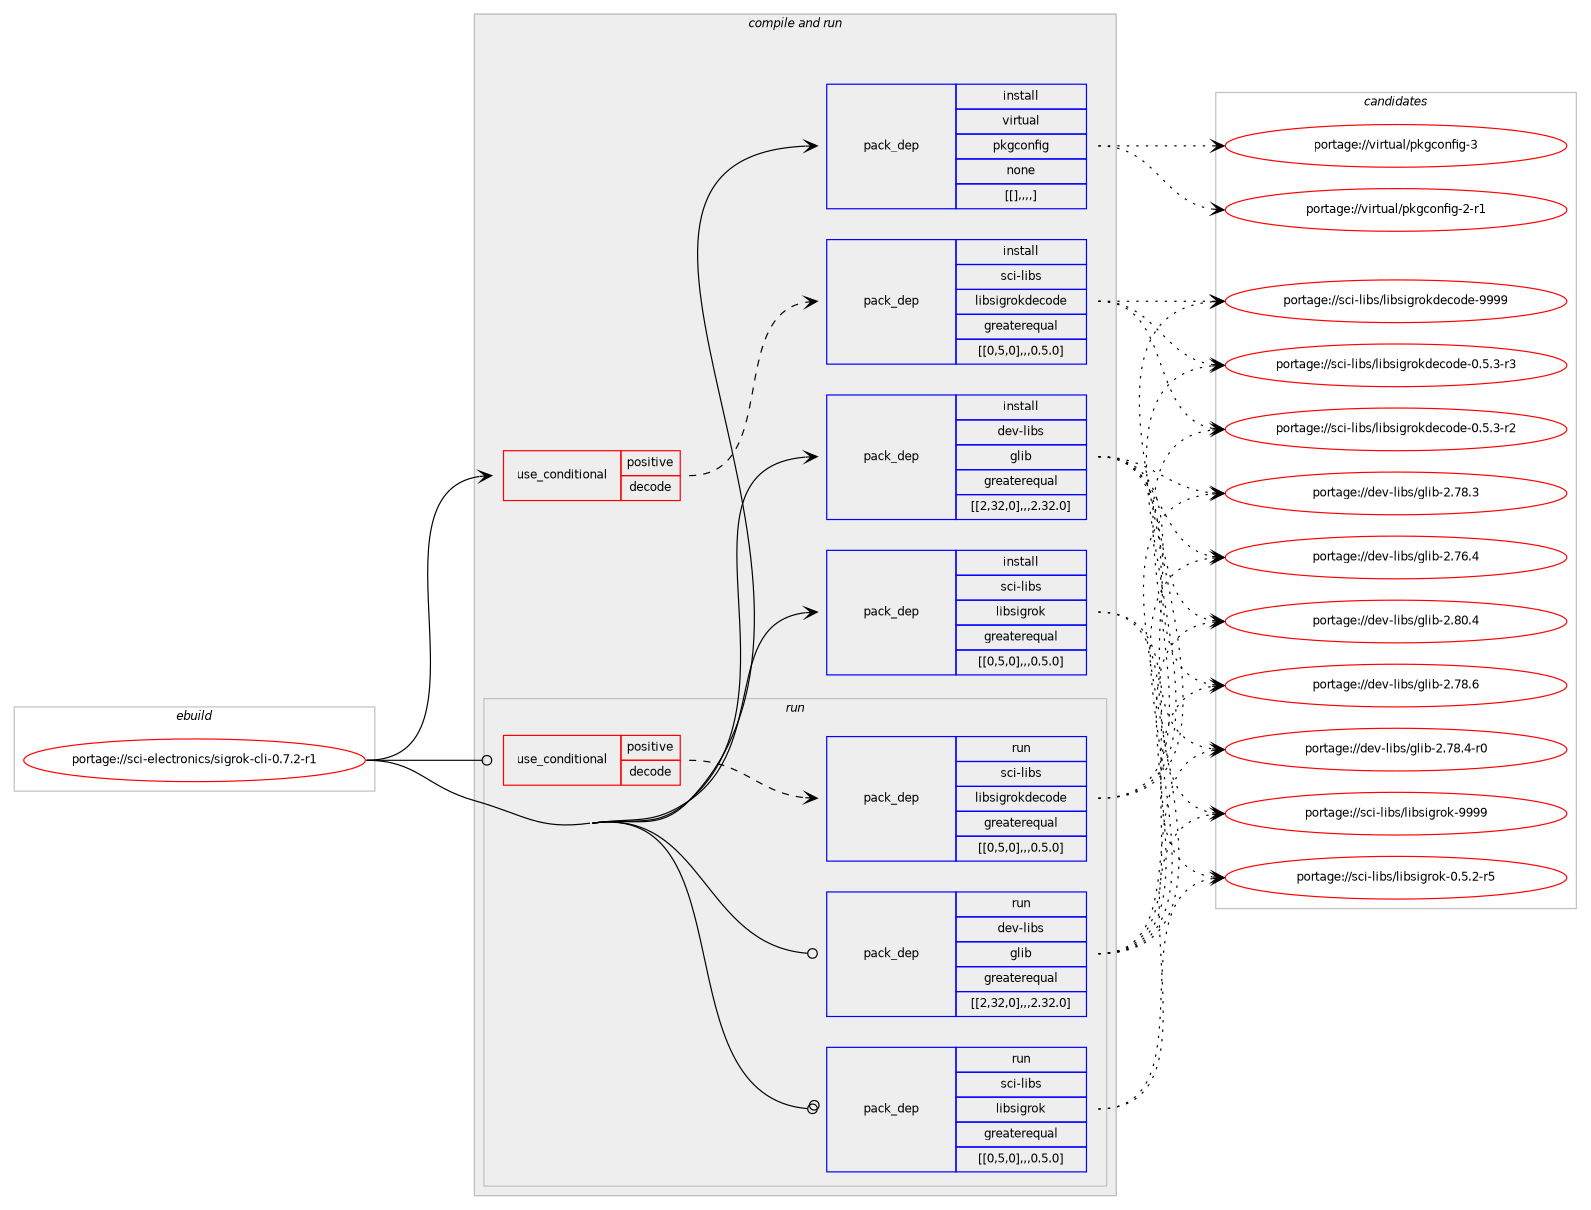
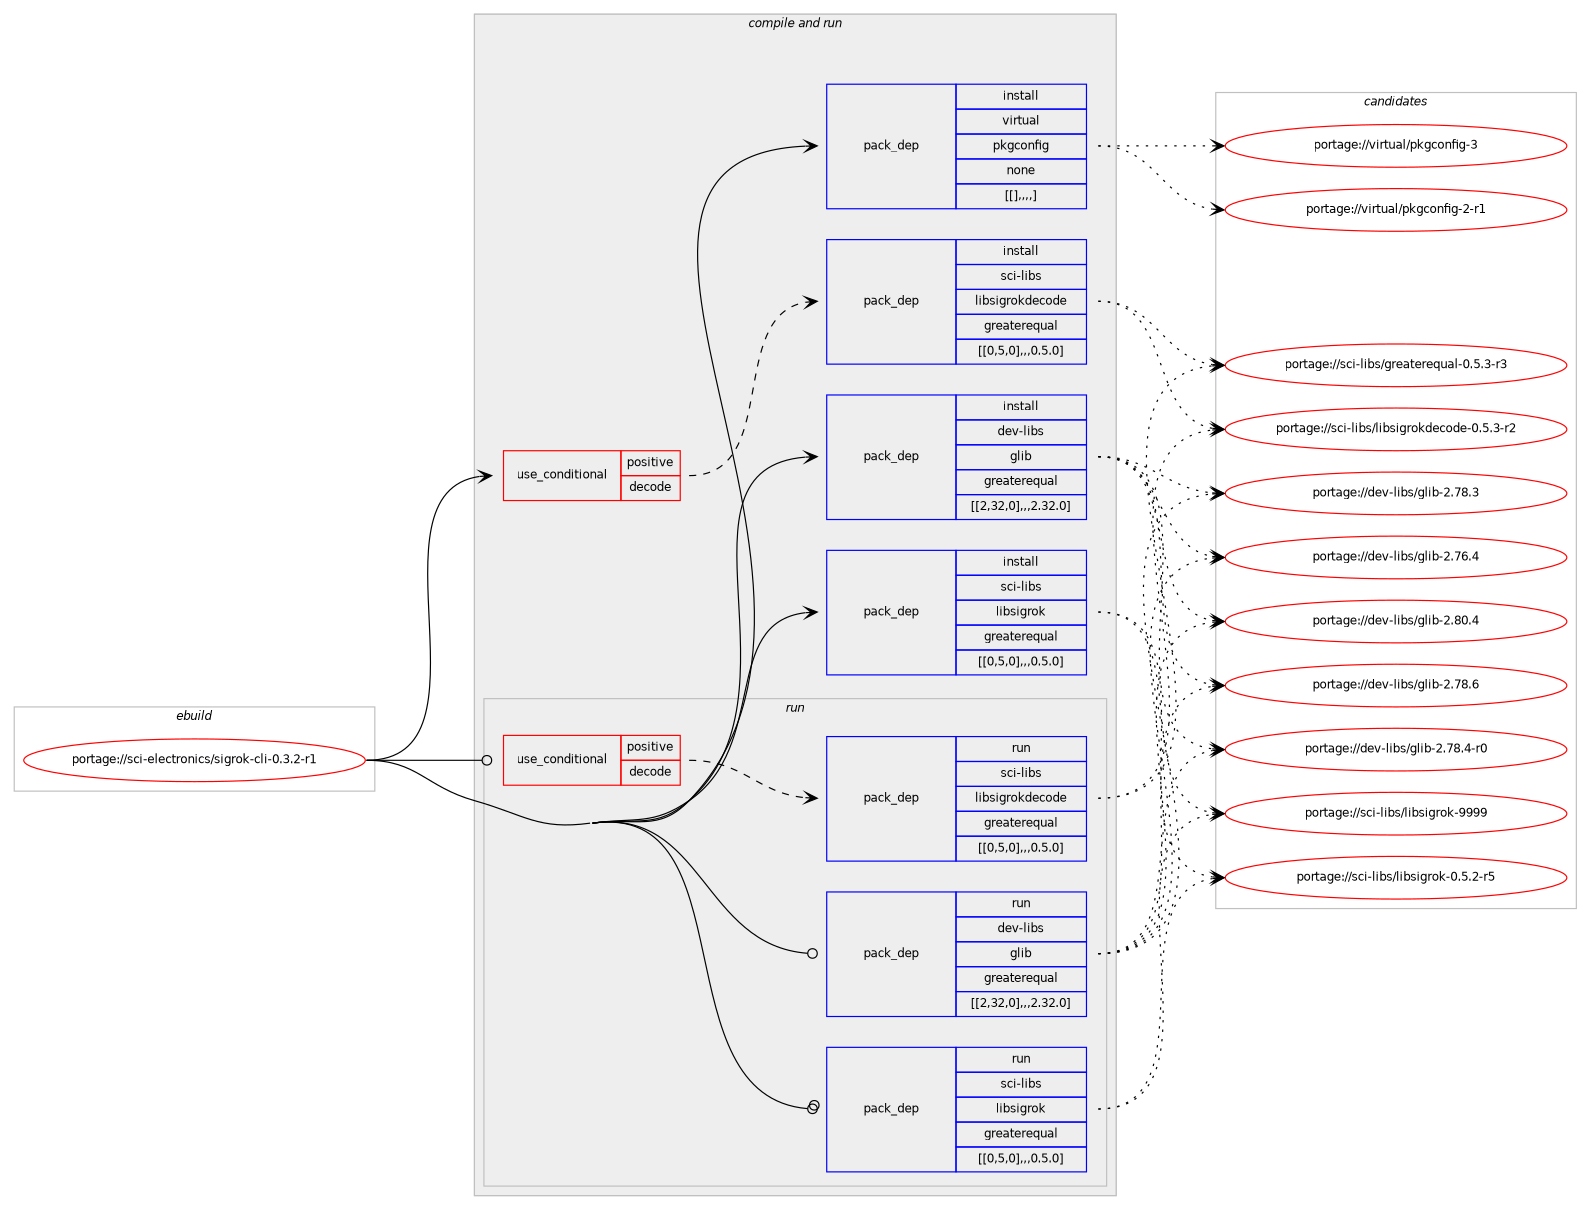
  digraph {
    compound=true
    concentrate=true
    fontname=Helvetica
    fontsize=10
    newrank=true
    rankdir=LR
    ranksep=1.5
    node [color=red fontname=Helvetica fontsize=10]
    edge [arrowhead=vee headport=w style=dotted tailport=e weight=100]
-   n1 [label="portage://sci-electronics/sigrok-cli-0.7.2-r1" width=4]
+   n1 [label="portage://sci-electronics/sigrok-cli-0.3.2-r1" width=4]
    n2 [color=blue label=<<TABLE BORDER="0" CELLBORDER="1" CELLSPACING="0" CELLPADDING="4" WIDTH="220"><TR><TD ROWSPAN="6" CELLPADDING="30">pack_dep</TD></TR><TR><TD WIDTH="110">install</TD></TR><TR><TD>sci-libs</TD></TR><TR><TD>libsigrokdecode</TD></TR><TR><TD>greaterequal</TD></TR><TR><TD>[[0,5,0],,,0.5.0]</TD></TR></TABLE>> shape=none]
    n3 [label=<<TABLE BORDER="0" CELLBORDER="1" CELLSPACING="0" CELLPADDING="4"><TR><TD ROWSPAN="3" CELLPADDING="10">use_conditional</TD></TR><TR><TD>positive</TD></TR><TR><TD>decode</TD></TR></TABLE>> shape=none]
    n4 [color=blue label=<<TABLE BORDER="0" CELLBORDER="1" CELLSPACING="0" CELLPADDING="4" WIDTH="220"><TR><TD ROWSPAN="6" CELLPADDING="30">pack_dep</TD></TR><TR><TD WIDTH="110">install</TD></TR><TR><TD>dev-libs</TD></TR><TR><TD>glib</TD></TR><TR><TD>greaterequal</TD></TR><TR><TD>[[2,32,0],,,2.32.0]</TD></TR></TABLE>> shape=none]
    n5 [color=blue label=<<TABLE BORDER="0" CELLBORDER="1" CELLSPACING="0" CELLPADDING="4" WIDTH="220"><TR><TD ROWSPAN="6" CELLPADDING="30">pack_dep</TD></TR><TR><TD WIDTH="110">install</TD></TR><TR><TD>sci-libs</TD></TR><TR><TD>libsigrok</TD></TR><TR><TD>greaterequal</TD></TR><TR><TD>[[0,5,0],,,0.5.0]</TD></TR></TABLE>> shape=none]
    n6 [color=blue label=<<TABLE BORDER="0" CELLBORDER="1" CELLSPACING="0" CELLPADDING="4" WIDTH="220"><TR><TD ROWSPAN="6" CELLPADDING="30">pack_dep</TD></TR><TR><TD WIDTH="110">install</TD></TR><TR><TD>virtual</TD></TR><TR><TD>pkgconfig</TD></TR><TR><TD>none</TD></TR><TR><TD>[[],,,,]</TD></TR></TABLE>> shape=none]
    n7 [color=blue label=<<TABLE BORDER="0" CELLBORDER="1" CELLSPACING="0" CELLPADDING="4" WIDTH="220"><TR><TD ROWSPAN="6" CELLPADDING="30">pack_dep</TD></TR><TR><TD WIDTH="110">run</TD></TR><TR><TD>sci-libs</TD></TR><TR><TD>libsigrokdecode</TD></TR><TR><TD>greaterequal</TD></TR><TR><TD>[[0,5,0],,,0.5.0]</TD></TR></TABLE>> shape=none]
    n8 [label=<<TABLE BORDER="0" CELLBORDER="1" CELLSPACING="0" CELLPADDING="4"><TR><TD ROWSPAN="3" CELLPADDING="10">use_conditional</TD></TR><TR><TD>positive</TD></TR><TR><TD>decode</TD></TR></TABLE>> shape=none]
    n9 [color=blue label=<<TABLE BORDER="0" CELLBORDER="1" CELLSPACING="0" CELLPADDING="4" WIDTH="220"><TR><TD ROWSPAN="6" CELLPADDING="30">pack_dep</TD></TR><TR><TD WIDTH="110">run</TD></TR><TR><TD>dev-libs</TD></TR><TR><TD>glib</TD></TR><TR><TD>greaterequal</TD></TR><TR><TD>[[2,32,0],,,2.32.0]</TD></TR></TABLE>> shape=none]
    n10 [color=blue label=<<TABLE BORDER="0" CELLBORDER="1" CELLSPACING="0" CELLPADDING="4" WIDTH="220"><TR><TD ROWSPAN="6" CELLPADDING="30">pack_dep</TD></TR><TR><TD WIDTH="110">run</TD></TR><TR><TD>sci-libs</TD></TR><TR><TD>libsigrok</TD></TR><TR><TD>greaterequal</TD></TR><TR><TD>[[0,5,0],,,0.5.0]</TD></TR></TABLE>> shape=none]
-   n11 [label="portage://sci-libs/libsigrokdecode-9999" width=4]
-   n12 [label="portage://sci-libs/libsigrokdecode-0.5.3-r3" width=4]
+   n12 [label="portage://sci-libs/greaterequal-0.5.3-r3" width=4]
    n13 [label="portage://sci-libs/libsigrokdecode-0.5.3-r2" width=4]
    n14 [label="portage://dev-libs/glib-2.80.4" width=4]
    n15 [label="portage://dev-libs/glib-2.78.6" width=4]
    n16 [label="portage://dev-libs/glib-2.78.4-r0" width=4]
    n17 [label="portage://dev-libs/glib-2.78.3" width=4]
    n18 [label="portage://dev-libs/glib-2.76.4" width=4]
    n19 [label="portage://sci-libs/libsigrok-9999" width=4]
    n20 [label="portage://sci-libs/libsigrok-0.5.2-r5" width=4]
    n21 [label="portage://virtual/pkgconfig-3" width=4]
    n22 [label="portage://virtual/pkgconfig-2-r1" width=4]
    subgraph cluster_1 {
      color=gray
      label=<<i>ebuild</i>>
      n1
    }
    subgraph cluster_2 {
      color=gray
      label=<<i>dependencies</i>>
      subgraph cluster_3 {
        color=gray
        fillcolor="#eeeeee"
        label=<<i>compile</i>>
        style=filled
        subgraph sub_4 {
          color=gray
          fillcolor="#eeeeee"
          label=<<i>compile</i>>
          style=filled
          n3
          subgraph sub_5 {
            color=gray
            fillcolor="#eeeeee"
            label=<<i>compile</i>>
            style=filled
            n2
          }
        }
        subgraph sub_6 {
          color=gray
          fillcolor="#eeeeee"
          label=<<i>compile</i>>
          style=filled
          n4
        }
        subgraph sub_7 {
          color=gray
          fillcolor="#eeeeee"
          label=<<i>compile</i>>
          style=filled
          n5
        }
        subgraph sub_8 {
          color=gray
          fillcolor="#eeeeee"
          label=<<i>compile</i>>
          style=filled
          n6
        }
      }
      subgraph cluster_9 {
        color=gray
        fillcolor="#eeeeee"
        label=<<i>compile and run</i>>
        style=filled
      }
      subgraph cluster_10 {
        color=gray
        fillcolor="#eeeeee"
        label=<<i>run</i>>
        style=filled
        subgraph sub_11 {
          color=gray
          fillcolor="#eeeeee"
          label=<<i>run</i>>
          style=filled
          n8
          subgraph sub_12 {
            color=gray
            fillcolor="#eeeeee"
            label=<<i>run</i>>
            style=filled
            n7
          }
        }
        subgraph sub_13 {
          color=gray
          fillcolor="#eeeeee"
          label=<<i>run</i>>
          style=filled
          n9
        }
        subgraph sub_14 {
          color=gray
          fillcolor="#eeeeee"
          label=<<i>run</i>>
          style=filled
          n10
        }
      }
    }
    subgraph cluster_15 {
      color=gray
      label=<<i>candidates</i>>
      rank=same
      subgraph sub_16 {
        color=black
        label=<<i>candidates</i>>
        nodesep=1
        rank=same
-       n11
        n12
        n13
      }
      subgraph sub_17 {
        color=black
        label=<<i>candidates</i>>
        nodesep=1
        rank=same
        n14
        n15
        n16
        n17
        n18
      }
      subgraph sub_18 {
        color=black
        label=<<i>candidates</i>>
        nodesep=1
        rank=same
        n19
        n20
      }
      subgraph sub_19 {
        color=black
        label=<<i>candidates</i>>
        nodesep=1
        rank=same
        n21
        n22
      }
      subgraph sub_20 {
        color=black
        label=<<i>candidates</i>>
        nodesep=1
        rank=same
-       n11
        n12
        n13
      }
      subgraph sub_21 {
        color=black
        label=<<i>candidates</i>>
        nodesep=1
        rank=same
        n14
        n15
        n16
        n17
        n18
      }
      subgraph sub_22 {
        color=black
        label=<<i>candidates</i>>
        nodesep=1
        rank=same
        n19
        n20
      }
    }
    n1 -> n3 [style=solid weight=20]
    n1 -> n4 [style=solid weight=20]
    n1 -> n5 [style=solid weight=20]
    n1 -> n6 [style=solid weight=20]
    n1 -> n8 [arrowhead=odot style=solid weight=20]
    n1 -> n9 [arrowhead=odot style=solid weight=20]
    n1 -> n10 [arrowhead=odot style=solid weight=20]
-   n2 -> n11
    n2 -> n12
    n2 -> n13
    n3 -> n2 [style=dashed weight=20]
    n4 -> n14
    n4 -> n15
    n4 -> n16
    n4 -> n17
    n4 -> n18
    n5 -> n19
    n5 -> n20
    n6 -> n21
    n6 -> n22
-   n7 -> n11
    n7 -> n12
    n7 -> n13
    n8 -> n7 [style=dashed weight=20]
    n9 -> n14
    n9 -> n15
    n9 -> n16
    n9 -> n17
    n9 -> n18
    n10 -> n19
    n10 -> n20
  }
